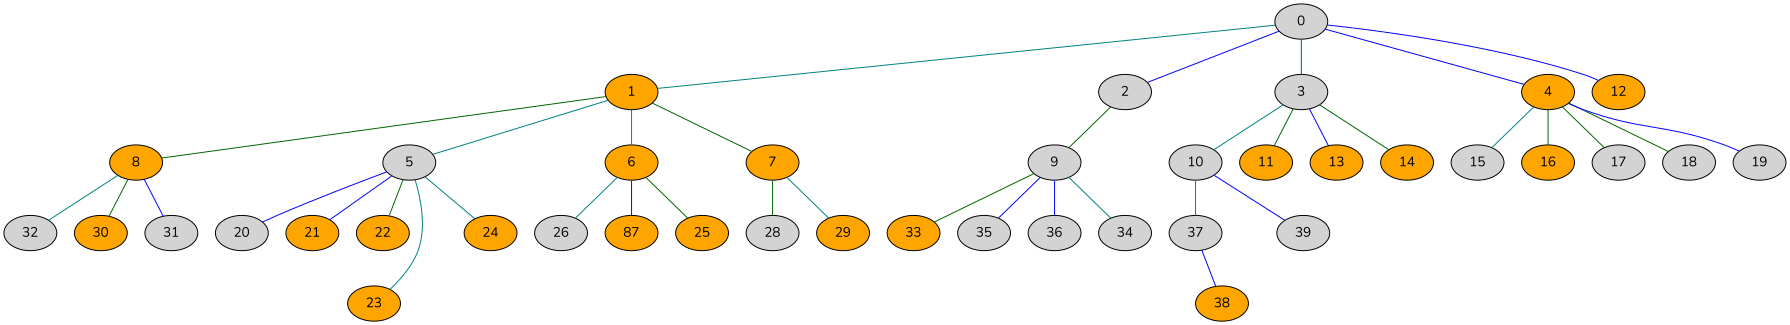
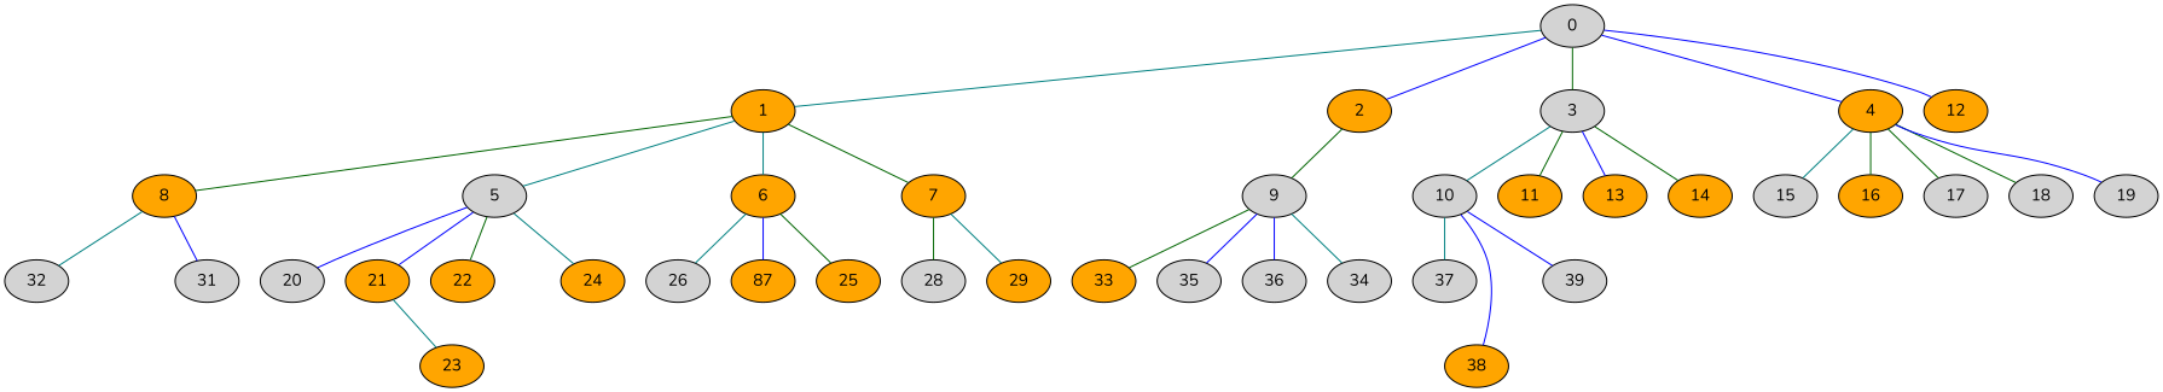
  graph {
    fontname=Nunito
    node [fillcolor=orange fontname=Nunito style=filled]
    edge [color=darkgreen fontname=Nunito]
    0 [fillcolor=lightgrey]
    1
-   2 [fillcolor=lightgrey]
+   2
    3 [fillcolor=lightgrey]
    4
    12
    8
    5 [fillcolor=lightgrey]
    6
    7
    9 [fillcolor=lightgrey]
    10 [fillcolor=lightgrey]
    11
    13
    14
    15 [fillcolor=lightgrey]
    16
    17 [fillcolor=lightgrey]
    18 [fillcolor=lightgrey]
    19 [fillcolor=lightgrey]
    32 [fillcolor=lightgrey]
-   30
    31 [fillcolor=lightgrey]
    20 [fillcolor=lightgrey]
    21
    22
    23
    24
    26 [fillcolor=lightgrey]
    n30 [label=87]
    25
    28 [fillcolor=lightgrey]
    29
    33
    35 [fillcolor=lightgrey]
    36 [fillcolor=lightgrey]
    34 [fillcolor=lightgrey]
    37 [fillcolor=lightgrey]
    38
    39 [fillcolor=lightgrey]
    0 -- 1 [color=teal]
    0 -- 2 [color=blue]
    0 -- 3
    0 -- 4 [color=blue]
    0 -- 12 [color=blue]
    1 -- 8
    1 -- 5 [color=teal]
    1 -- 6 [color=teal]
    1 -- 7
    2 -- 9
    3 -- 10 [color=teal]
    3 -- 11
    3 -- 13 [color=blue]
    3 -- 14
    4 -- 15 [color=teal]
    4 -- 16
    4 -- 17
    4 -- 18
    4 -- 19 [color=blue]
    8 -- 32 [color=teal]
-   8 -- 30
    8 -- 31 [color=blue]
    5 -- 20 [color=blue]
    5 -- 21 [color=blue]
    5 -- 22
-   5 -- 23 [color=teal]
+   21 -- 23 [color=teal]
    5 -- 24 [color=teal]
    6 -- 26 [color=teal]
    6 -- n30 [color=blue]
    6 -- 25
    7 -- 28
    7 -- 29 [color=teal]
    9 -- 33
    9 -- 35 [color=blue]
    9 -- 36 [color=blue]
    9 -- 34 [color=teal]
    10 -- 37 [color=teal]
-   37 -- 38 [color=blue]
+   10 -- 38 [color=blue]
    10 -- 39 [color=blue]
  }
